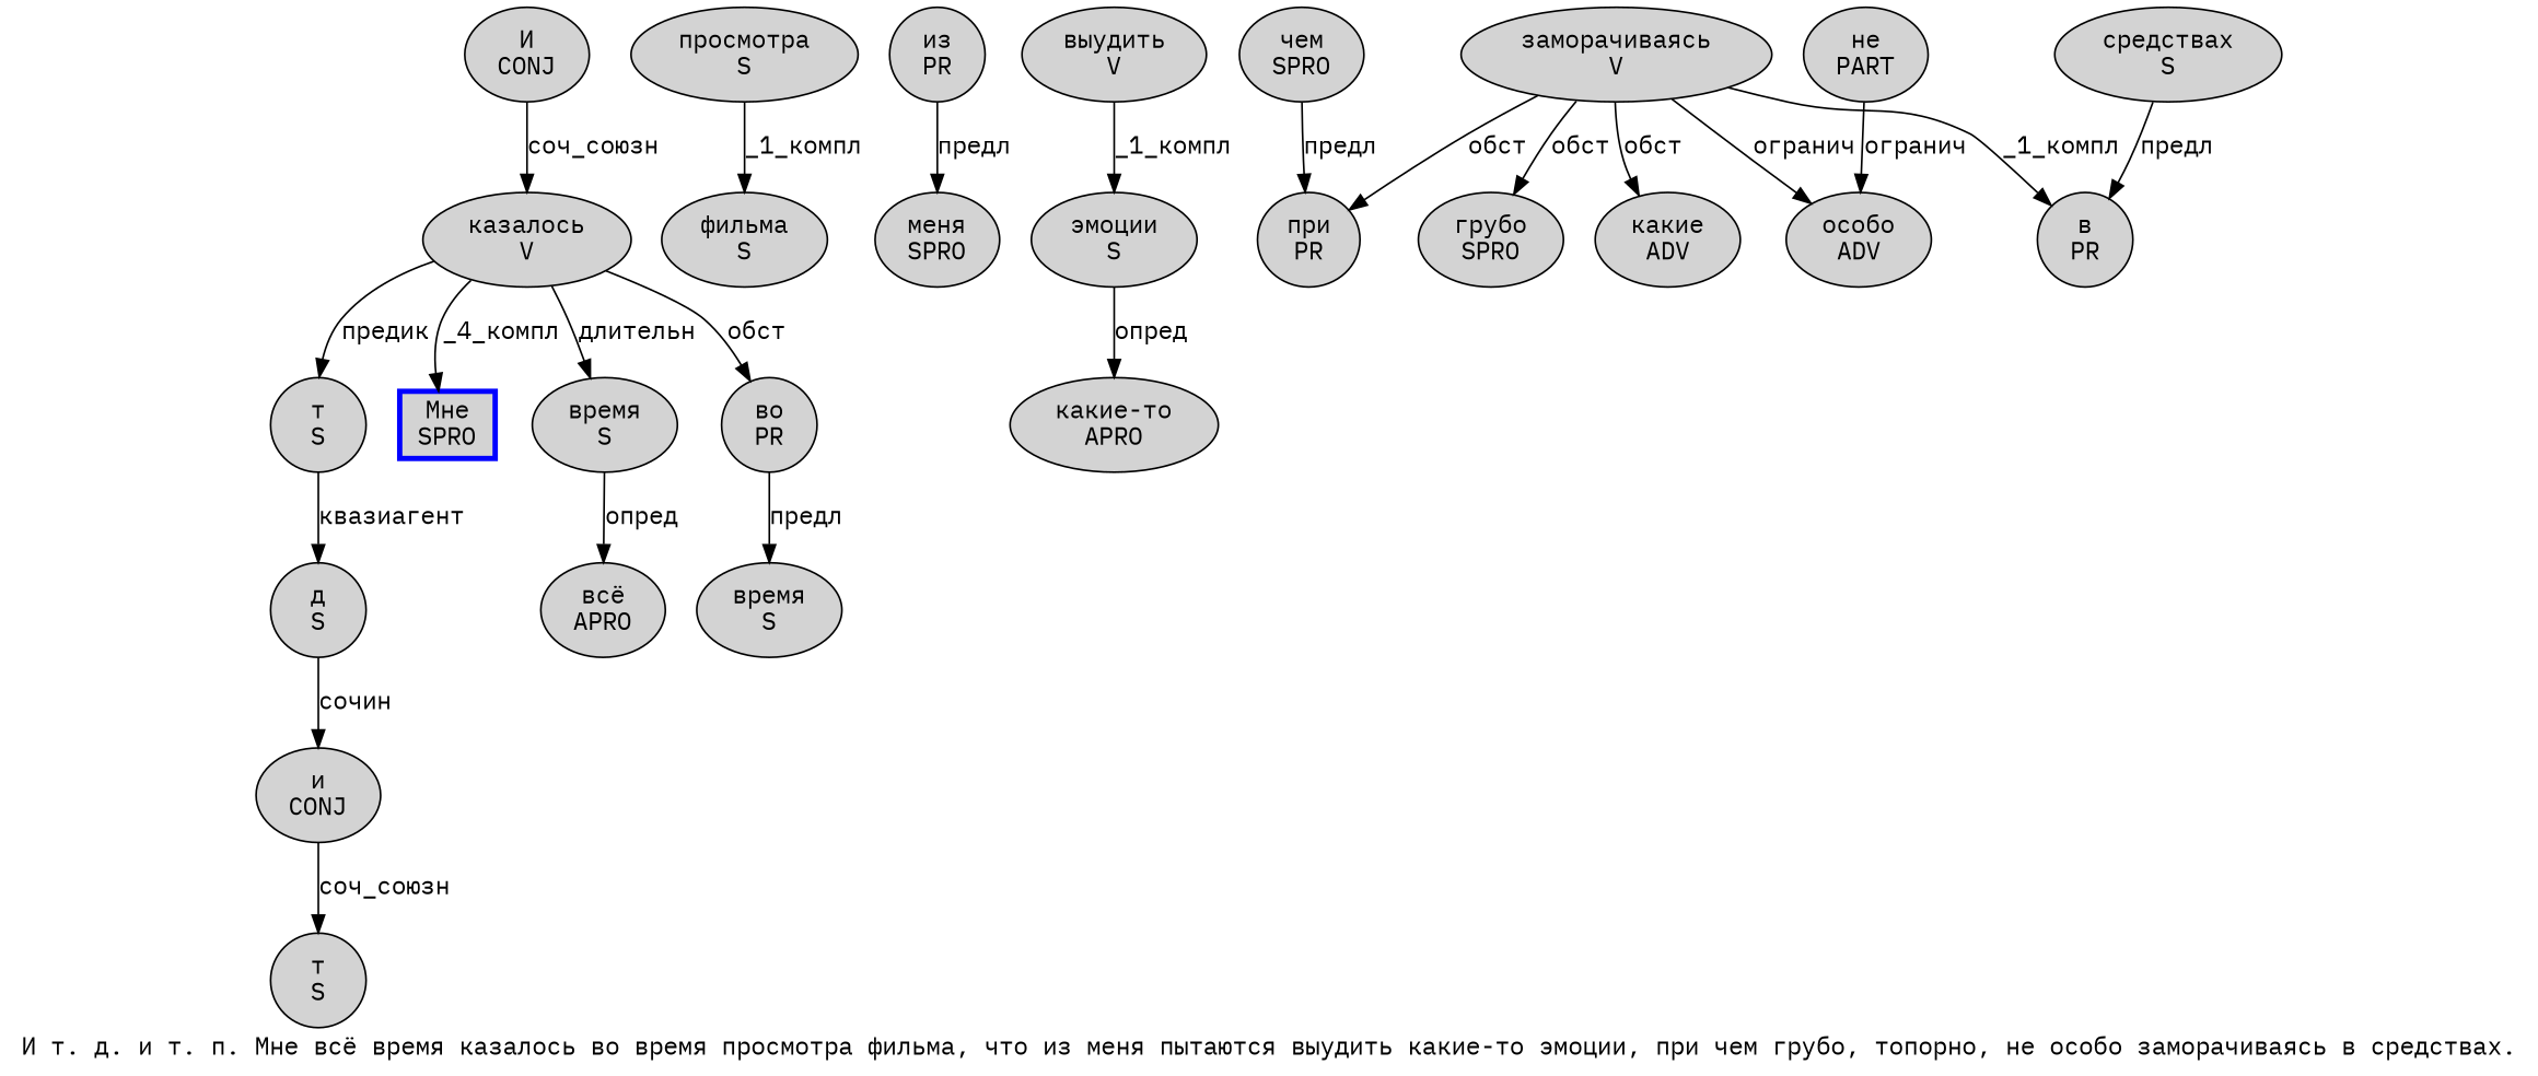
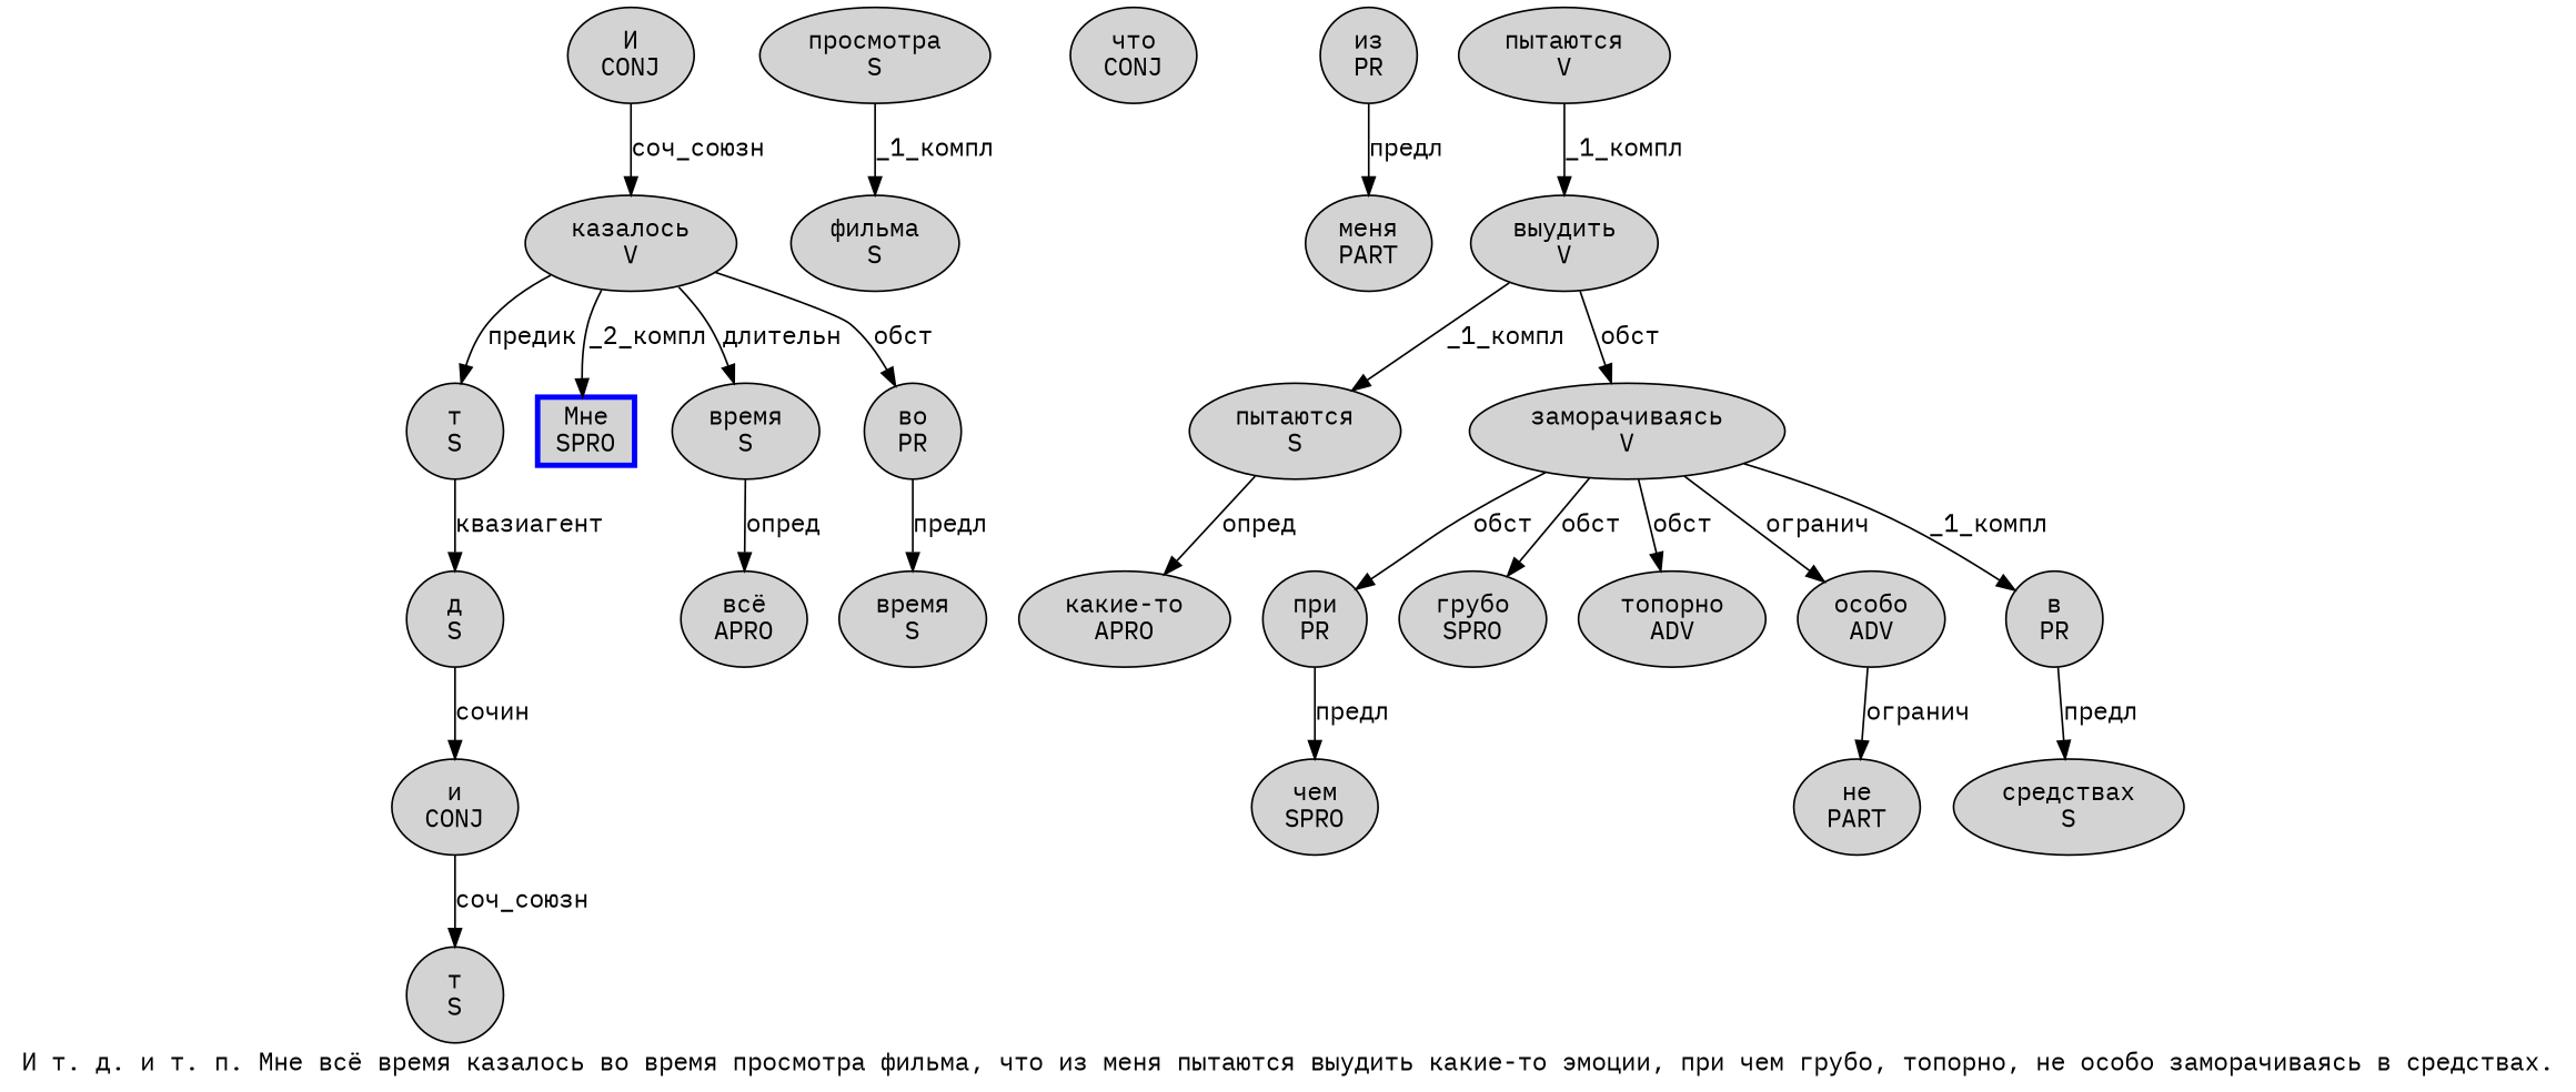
  digraph {
    fontname="IBM Plex Mono"
    label="И т. д. и т. п. Мне всё время казалось во время просмотра фильма, что из меня пытаются выудить какие-то эмоции, при чем грубо, топорно, не особо заморачиваясь в средствах."
    node [fillcolor=lightgray fontname="IBM Plex Mono" penwidth=1 shape=ellipse style=filled]
    edge [fontname="IBM Plex Mono"]
    n1 [label="И\nCONJ"]
    n2 [label="казалось\nV"]
    n3 [label="т\nS"]
    n4 [color=blue label="Мне\nSPRO" penwidth=3 shape=box]
    n5 [label="время\nS"]
    n6 [label="во\nPR"]
    n7 [label="д\nS"]
    n8 [label="и\nCONJ"]
    n9 [label="т\nS"]
    n10 [label="всё\nAPRO"]
    n11 [label="время\nS"]
    n12 [label="просмотра\nS"]
    n13 [label="фильма\nS"]
+   n14 [label="что\nCONJ"]
    n15 [label="из\nPR"]
-   n16 [label="меня\nSPRO"]
+   n16 [label="меня\nPART"]
+   n17 [label="пытаются\nV"]
    n18 [label="выудить\nV"]
-   n19 [label="эмоции\nS"]
+   n19 [label="пытаются\nS"]
    n20 [label="заморачиваясь\nV"]
    n21 [label="какие-то\nAPRO"]
    n22 [label="при\nPR"]
    n23 [label="грубо\nSPRO"]
-   n24 [label="какие\nADV"]
+   n24 [label="топорно\nADV"]
    n25 [label="особо\nADV"]
    n26 [label="в\nPR"]
    n27 [label="чем\nSPRO"]
    n28 [label="не\nPART"]
    n29 [label="средствах\nS"]
    n1 -> n2 [label="соч_союзн"]
    n2 -> n3 [label="предик"]
-   n2 -> n4 [label="_4_компл"]
+   n2 -> n4 [label="_2_компл"]
    n2 -> n5 [label="длительн"]
    n2 -> n6 [label="обст"]
    n3 -> n7 [label="квазиагент"]
    n5 -> n10 [label="опред"]
    n6 -> n11 [label="предл"]
    n7 -> n8 [label="сочин"]
    n8 -> n9 [label="соч_союзн"]
    n12 -> n13 [label="_1_компл"]
    n15 -> n16 [label="предл"]
+   n17 -> n18 [label="_1_компл"]
    n18 -> n19 [label="_1_компл"]
+   n18 -> n20 [label="обст"]
    n19 -> n21 [label="опред"]
    n20 -> n22 [label="обст"]
    n20 -> n23 [label="обст"]
    n20 -> n24 [label="обст"]
    n20 -> n25 [label="огранич"]
    n20 -> n26 [label="_1_компл"]
-   n27 -> n22 [label="предл"]
-   n28 -> n25 [label="огранич"]
-   n29 -> n26 [label="предл"]
+   n22 -> n27 [label="предл"]
+   n25 -> n28 [label="огранич"]
+   n26 -> n29 [label="предл"]
  }
